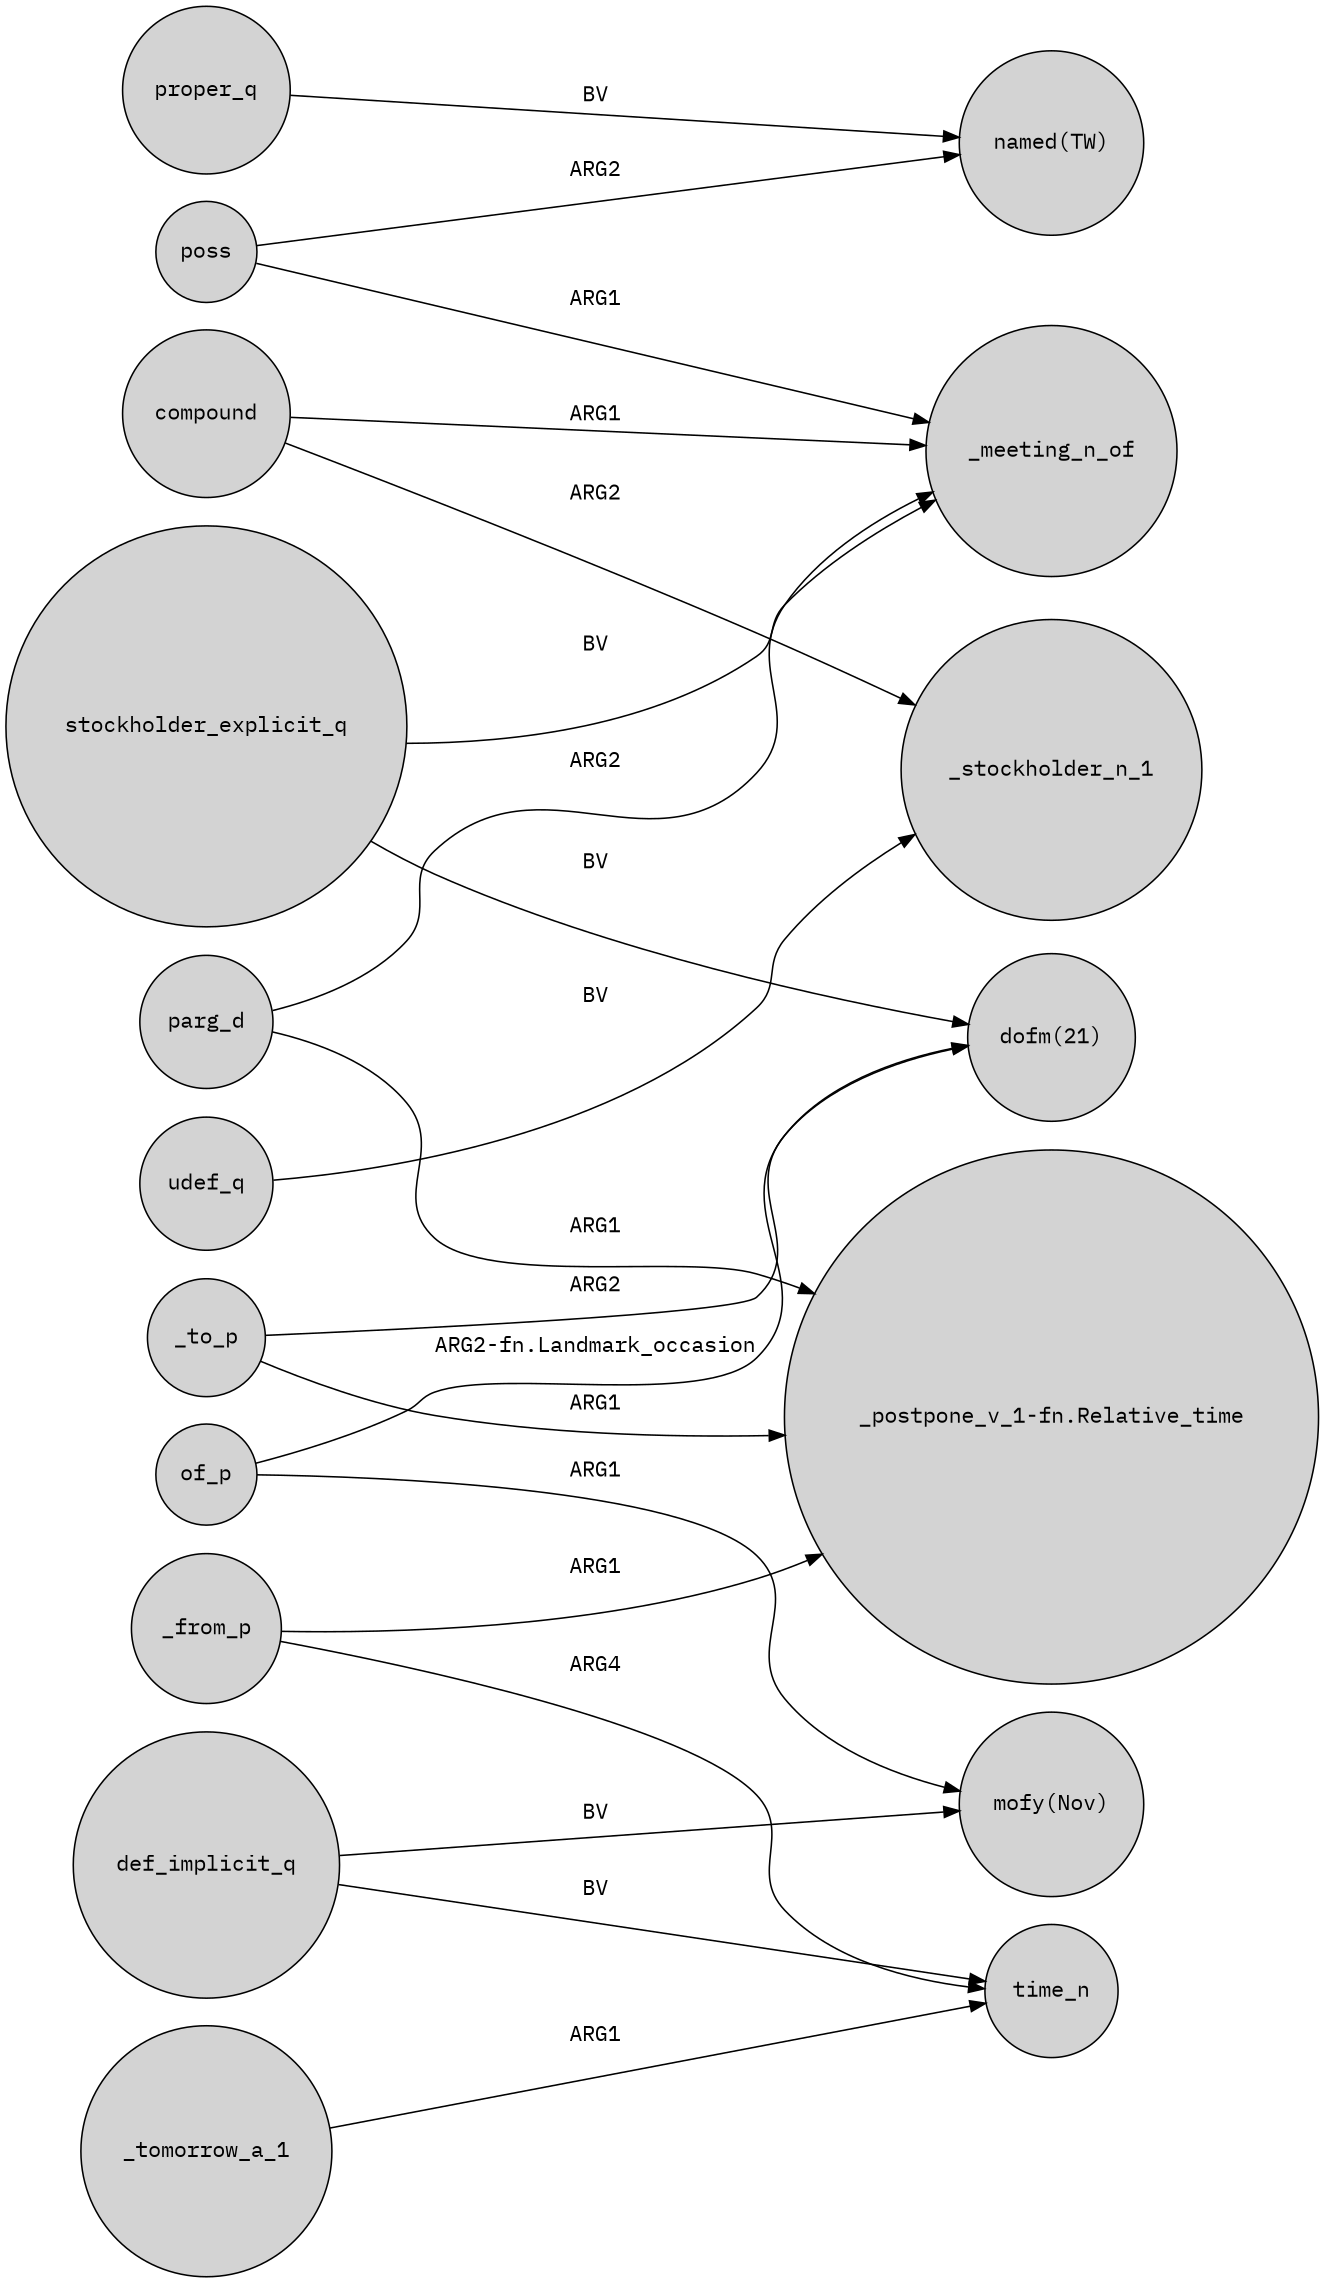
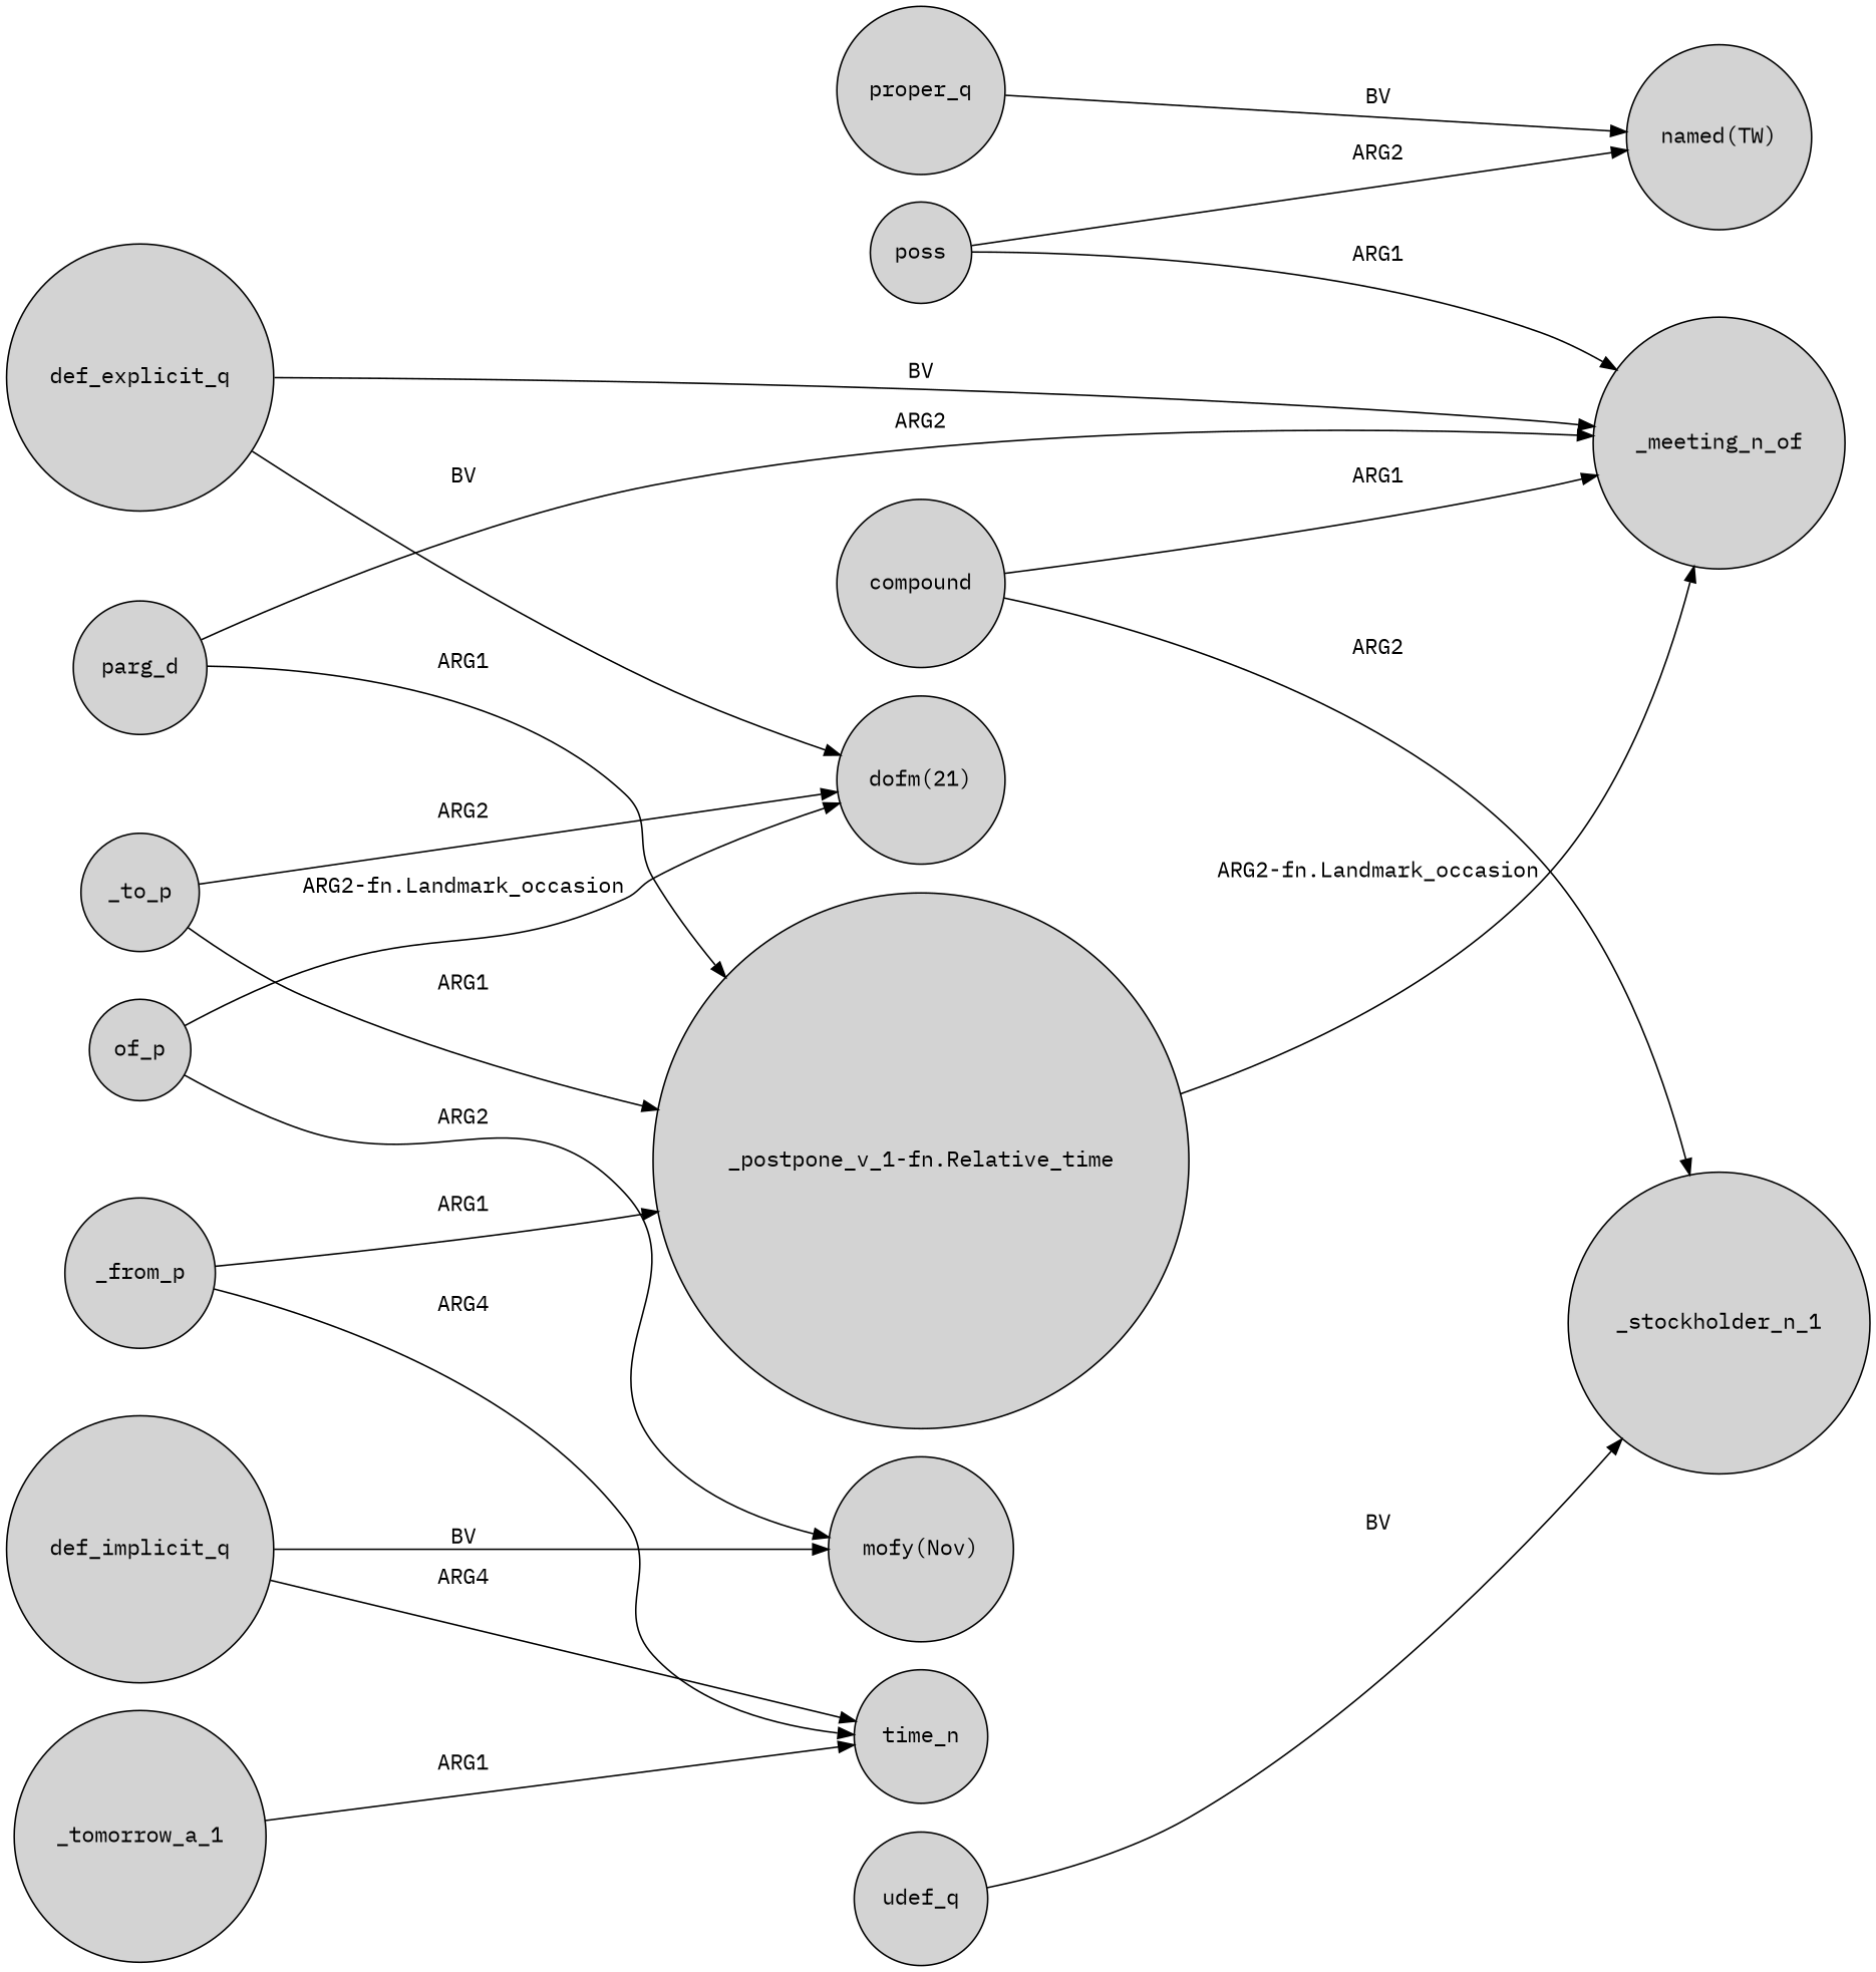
  digraph {
    fontname="IBM Plex Mono"
    rankdir=LR
    node [fontname="IBM Plex Mono" shape=circle style=filled]
    edge [fontname="IBM Plex Mono"]
    proper_q
    "named(TW)"
    _to_p
    "dofm(21)"
    "_postpone_v_1-fn.Relative_time"
    _meeting_n_of
    compound
    _stockholder_n_1
    of_p
    "mofy(Nov)"
-   def_explicit_q [label=stockholder_explicit_q]
+   def_explicit_q
    parg_d
    poss
    udef_q
    _from_p
    time_n
    _tomorrow_a_1
    def_implicit_q
    proper_q -> "named(TW)" [label=BV]
    _to_p -> "dofm(21)" [label=ARG2]
    _to_p -> "_postpone_v_1-fn.Relative_time" [label=ARG1]
+   "_postpone_v_1-fn.Relative_time" -> _meeting_n_of [label="ARG2-fn.Landmark_occasion"]
    compound -> _meeting_n_of [label=ARG1]
    compound -> _stockholder_n_1 [label=ARG2]
    of_p -> "dofm(21)" [label="ARG2-fn.Landmark_occasion"]
-   of_p -> "mofy(Nov)" [label=ARG1]
+   of_p -> "mofy(Nov)" [label=ARG2]
    def_explicit_q -> "dofm(21)" [label=BV]
    def_explicit_q -> _meeting_n_of [label=BV]
    parg_d -> "_postpone_v_1-fn.Relative_time" [label=ARG1]
    parg_d -> _meeting_n_of [label=ARG2]
    poss -> "named(TW)" [label=ARG2]
    poss -> _meeting_n_of [label=ARG1]
    udef_q -> _stockholder_n_1 [label=BV]
    _from_p -> "_postpone_v_1-fn.Relative_time" [label=ARG1]
    _from_p -> time_n [label=ARG4]
    _tomorrow_a_1 -> time_n [label=ARG1]
    def_implicit_q -> "mofy(Nov)" [label=BV]
-   def_implicit_q -> time_n [label=BV]
+   def_implicit_q -> time_n [label=ARG4]
  }
